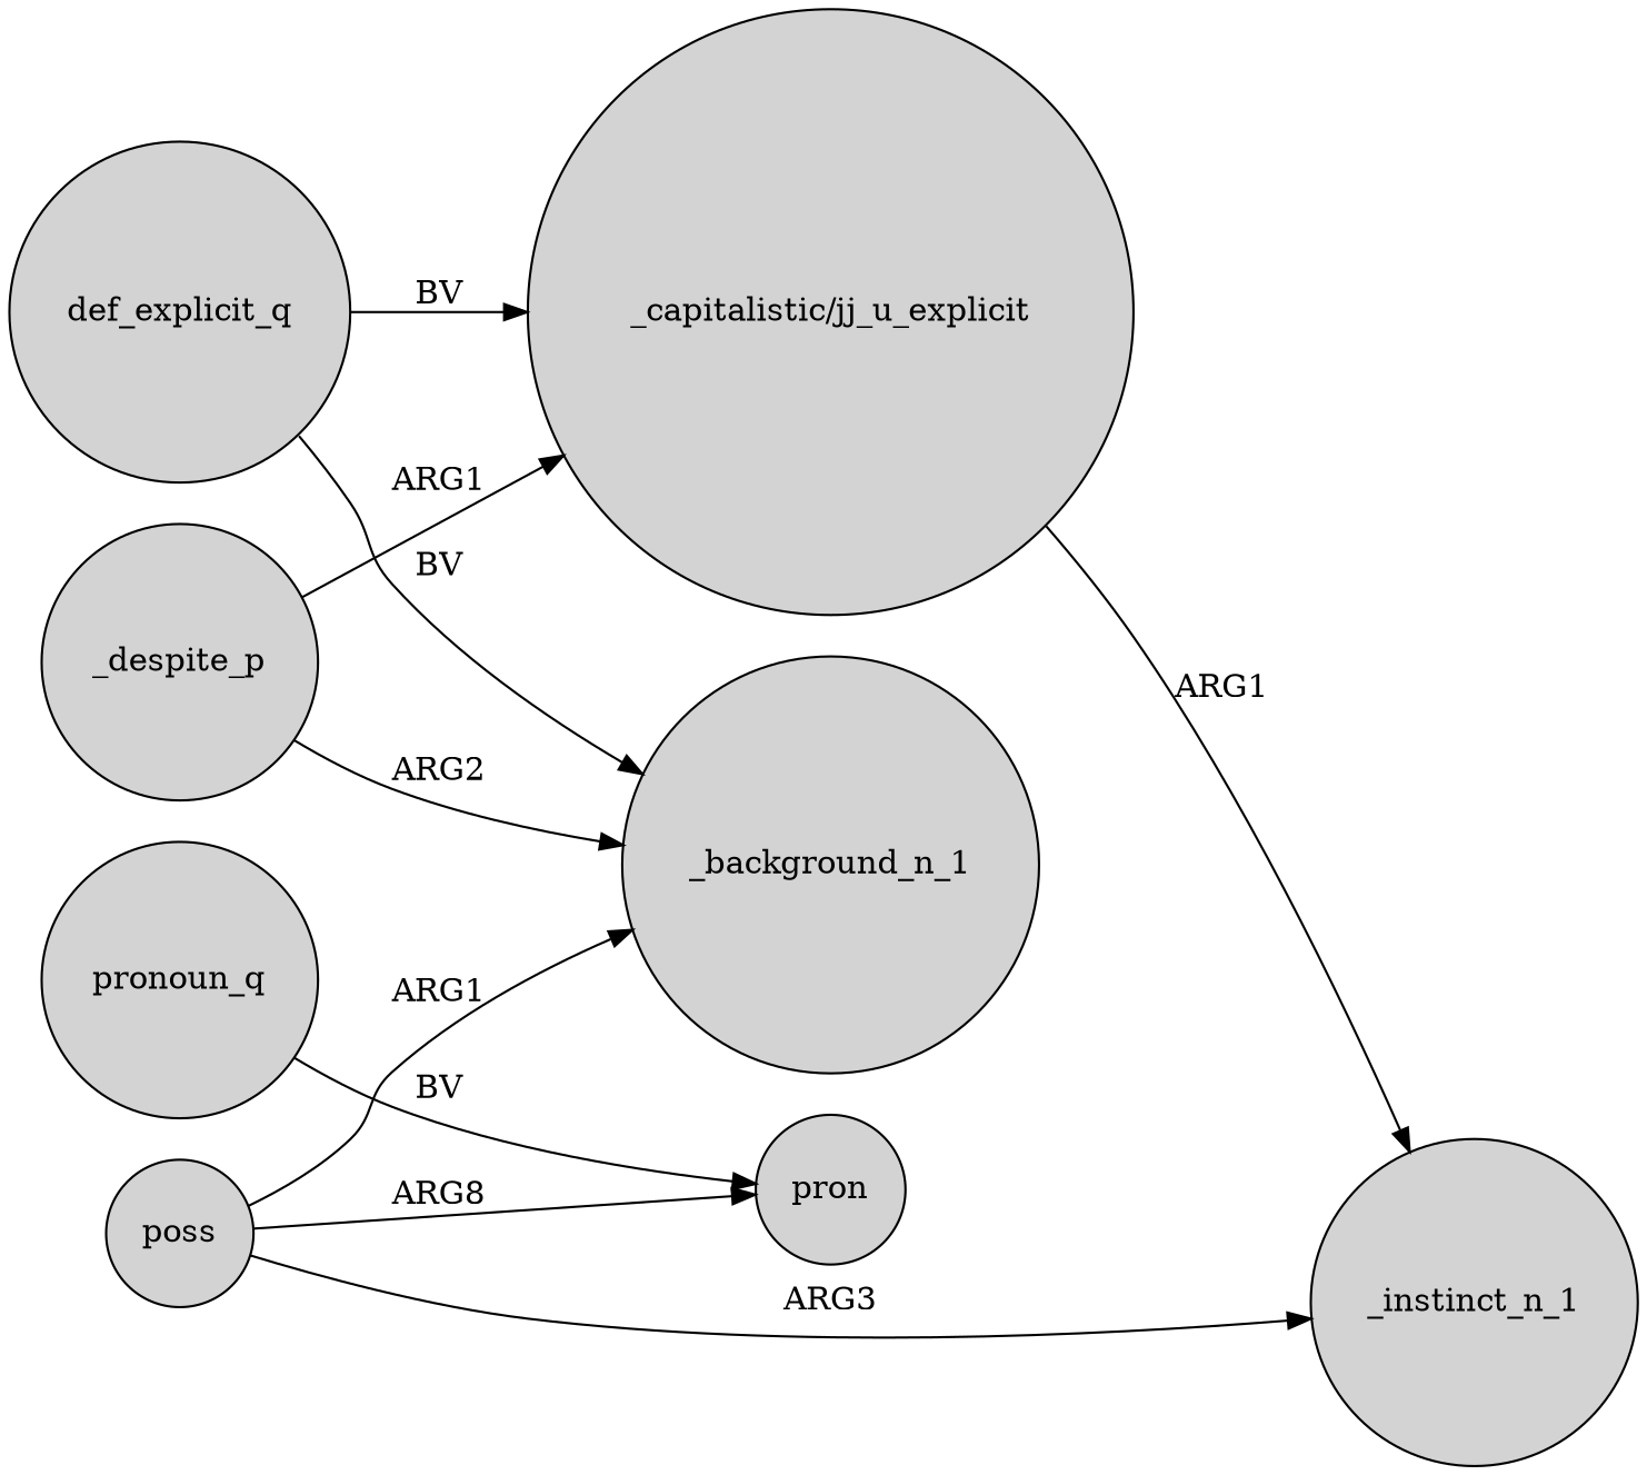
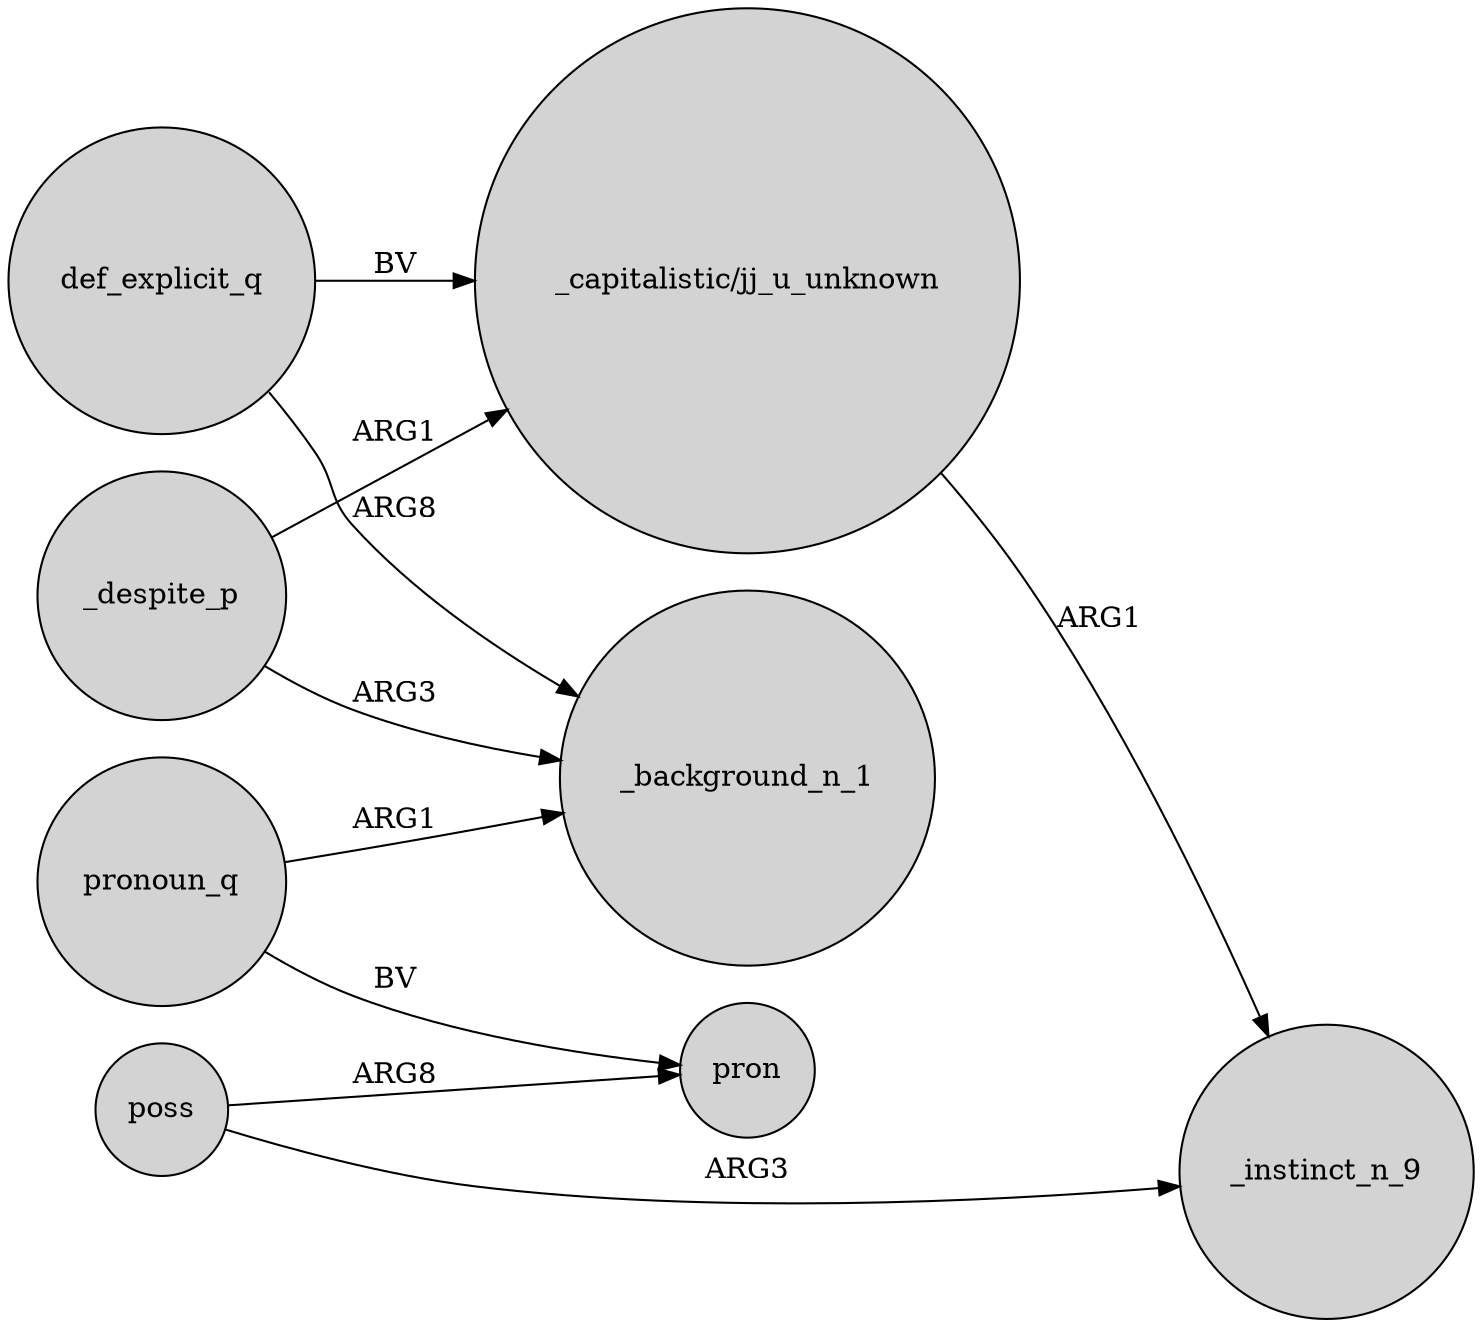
  digraph {
    rankdir=LR
    node [shape=circle style=filled]
    _despite_p
-   "_capitalistic/jj_u_unknown" [label="_capitalistic/jj_u_explicit"]
+   "_capitalistic/jj_u_unknown"
    _background_n_1
-   _instinct_n_1
+   _instinct_n_1 [label=_instinct_n_9]
    def_explicit_q
    poss
    pron
    pronoun_q
    _despite_p -> "_capitalistic/jj_u_unknown" [label=ARG1]
-   _despite_p -> _background_n_1 [label=ARG2]
+   _despite_p -> _background_n_1 [label=ARG3]
    "_capitalistic/jj_u_unknown" -> _instinct_n_1 [label=ARG1]
    def_explicit_q -> "_capitalistic/jj_u_unknown" [label=BV]
-   def_explicit_q -> _background_n_1 [label=BV]
-   poss -> _background_n_1 [label=ARG1]
+   def_explicit_q -> _background_n_1 [label=ARG8]
+   pronoun_q -> _background_n_1 [label=ARG1]
    poss -> _instinct_n_1 [label=ARG3]
    poss -> pron [label=ARG8]
    pronoun_q -> pron [label=BV]
  }
